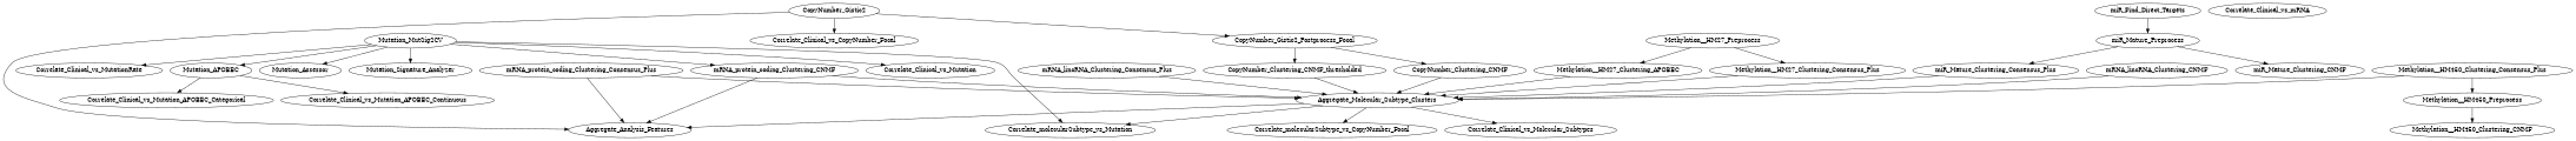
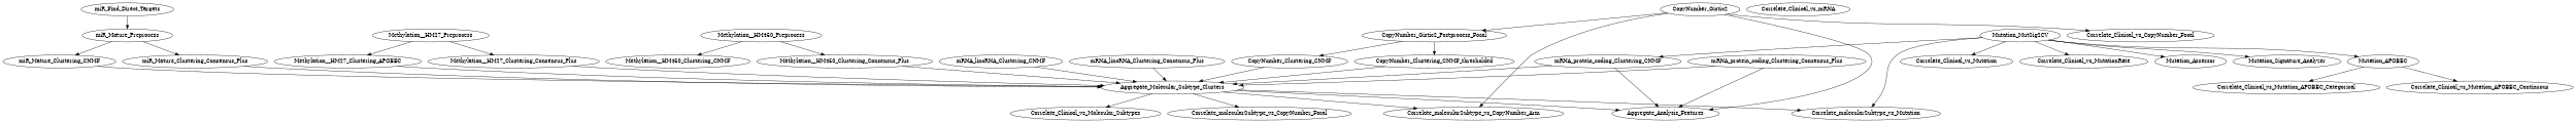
  digraph {
    edge [satisfiedMode=OnComplete]
    Aggregate_Molecular_Subtype_Clusters
    Aggregate_Analysis_Features
    Correlate_Clinical_vs_Molecular_Subtypes
+   Correlate_molecularSubtype_vs_CopyNumber_Arm
    Correlate_molecularSubtype_vs_CopyNumber_Focal
    Correlate_molecularSubtype_vs_Mutation
    CopyNumber_Clustering_CNMF
    CopyNumber_Clustering_CNMF_thresholded
    CopyNumber_Gistic2
    CopyNumber_Gistic2_Postprocess_Focal
    Correlate_Clinical_vs_CopyNumber_Focal
    Correlate_Clinical_vs_mRNA
    n13 [label=Methylation__HM27_Clustering_APOBEC]
    Methylation__HM27_Preprocess
    Methylation__HM27_Clustering_Consensus_Plus
    Methylation__HM450_Preprocess
    Methylation__HM450_Clustering_CNMF
    Methylation__HM450_Clustering_Consensus_Plus
    mRNA_lincRNA_Clustering_CNMF
    mRNA_lincRNA_Clustering_Consensus_Plus
    mRNA_protein_coding_Clustering_CNMF
    mRNA_protein_coding_Clustering_Consensus_Plus
    miR_Mature_Clustering_CNMF
    miR_Mature_Clustering_Consensus_Plus
    miR_Mature_Preprocess
    miR_Find_Direct_Targets
    Mutation_APOBEC
    Correlate_Clinical_vs_Mutation_APOBEC_Categorical
    Correlate_Clinical_vs_Mutation_APOBEC_Continuous
    Mutation_MutSig2CV
    Correlate_Clinical_vs_Mutation
    Correlate_Clinical_vs_MutationRate
    Mutation_Assessor
    Mutation_Signature_Analyzer
    Aggregate_Molecular_Subtype_Clusters -> Aggregate_Analysis_Features [satisfiedMode=Always]
    Aggregate_Molecular_Subtype_Clusters -> Correlate_Clinical_vs_Molecular_Subtypes
+   Aggregate_Molecular_Subtype_Clusters -> Correlate_molecularSubtype_vs_CopyNumber_Arm
    Aggregate_Molecular_Subtype_Clusters -> Correlate_molecularSubtype_vs_CopyNumber_Focal
    Aggregate_Molecular_Subtype_Clusters -> Correlate_molecularSubtype_vs_Mutation
    CopyNumber_Clustering_CNMF -> Aggregate_Molecular_Subtype_Clusters [satisfiedMode=Always]
    CopyNumber_Clustering_CNMF_thresholded -> Aggregate_Molecular_Subtype_Clusters [satisfiedMode=Always]
    CopyNumber_Gistic2 -> Aggregate_Analysis_Features [satisfiedMode=Always]
+   CopyNumber_Gistic2 -> Correlate_molecularSubtype_vs_CopyNumber_Arm
    CopyNumber_Gistic2 -> CopyNumber_Gistic2_Postprocess_Focal
    CopyNumber_Gistic2 -> Correlate_Clinical_vs_CopyNumber_Focal
    CopyNumber_Gistic2_Postprocess_Focal -> CopyNumber_Clustering_CNMF
    CopyNumber_Gistic2_Postprocess_Focal -> CopyNumber_Clustering_CNMF_thresholded
    n13 -> Aggregate_Molecular_Subtype_Clusters [satisfiedMode=Always]
    Methylation__HM27_Preprocess -> n13
    Methylation__HM27_Preprocess -> Methylation__HM27_Clustering_Consensus_Plus
    Methylation__HM27_Clustering_Consensus_Plus -> Aggregate_Molecular_Subtype_Clusters [satisfiedMode=Always]
    Methylation__HM450_Preprocess -> Methylation__HM450_Clustering_CNMF
-   Methylation__HM450_Clustering_Consensus_Plus -> Methylation__HM450_Preprocess
+   Methylation__HM450_Preprocess -> Methylation__HM450_Clustering_Consensus_Plus
    Methylation__HM450_Clustering_Consensus_Plus -> Aggregate_Molecular_Subtype_Clusters [satisfiedMode=Always]
    mRNA_lincRNA_Clustering_CNMF -> Aggregate_Molecular_Subtype_Clusters [satisfiedMode=Always]
    mRNA_lincRNA_Clustering_Consensus_Plus -> Aggregate_Molecular_Subtype_Clusters [satisfiedMode=Always]
    mRNA_protein_coding_Clustering_CNMF -> Aggregate_Molecular_Subtype_Clusters [satisfiedMode=Always]
    mRNA_protein_coding_Clustering_CNMF -> Aggregate_Analysis_Features [satisfiedMode=Always]
    mRNA_protein_coding_Clustering_Consensus_Plus -> Aggregate_Molecular_Subtype_Clusters [satisfiedMode=Always]
    mRNA_protein_coding_Clustering_Consensus_Plus -> Aggregate_Analysis_Features [satisfiedMode=Always]
+   miR_Mature_Clustering_CNMF -> Aggregate_Molecular_Subtype_Clusters [satisfiedMode=Always]
    miR_Mature_Clustering_Consensus_Plus -> Aggregate_Molecular_Subtype_Clusters [satisfiedMode=Always]
    miR_Mature_Preprocess -> miR_Mature_Clustering_CNMF
    miR_Mature_Preprocess -> miR_Mature_Clustering_Consensus_Plus
    miR_Find_Direct_Targets -> miR_Mature_Preprocess
    Mutation_APOBEC -> Correlate_Clinical_vs_Mutation_APOBEC_Categorical
    Mutation_APOBEC -> Correlate_Clinical_vs_Mutation_APOBEC_Continuous
    Mutation_MutSig2CV -> Correlate_molecularSubtype_vs_Mutation
    Mutation_MutSig2CV -> mRNA_protein_coding_Clustering_CNMF [satisfiedMode=Always]
    Mutation_MutSig2CV -> Mutation_APOBEC
    Mutation_MutSig2CV -> Correlate_Clinical_vs_Mutation
    Mutation_MutSig2CV -> Correlate_Clinical_vs_MutationRate
    Mutation_MutSig2CV -> Mutation_Assessor
    Mutation_MutSig2CV -> Mutation_Signature_Analyzer
  }
